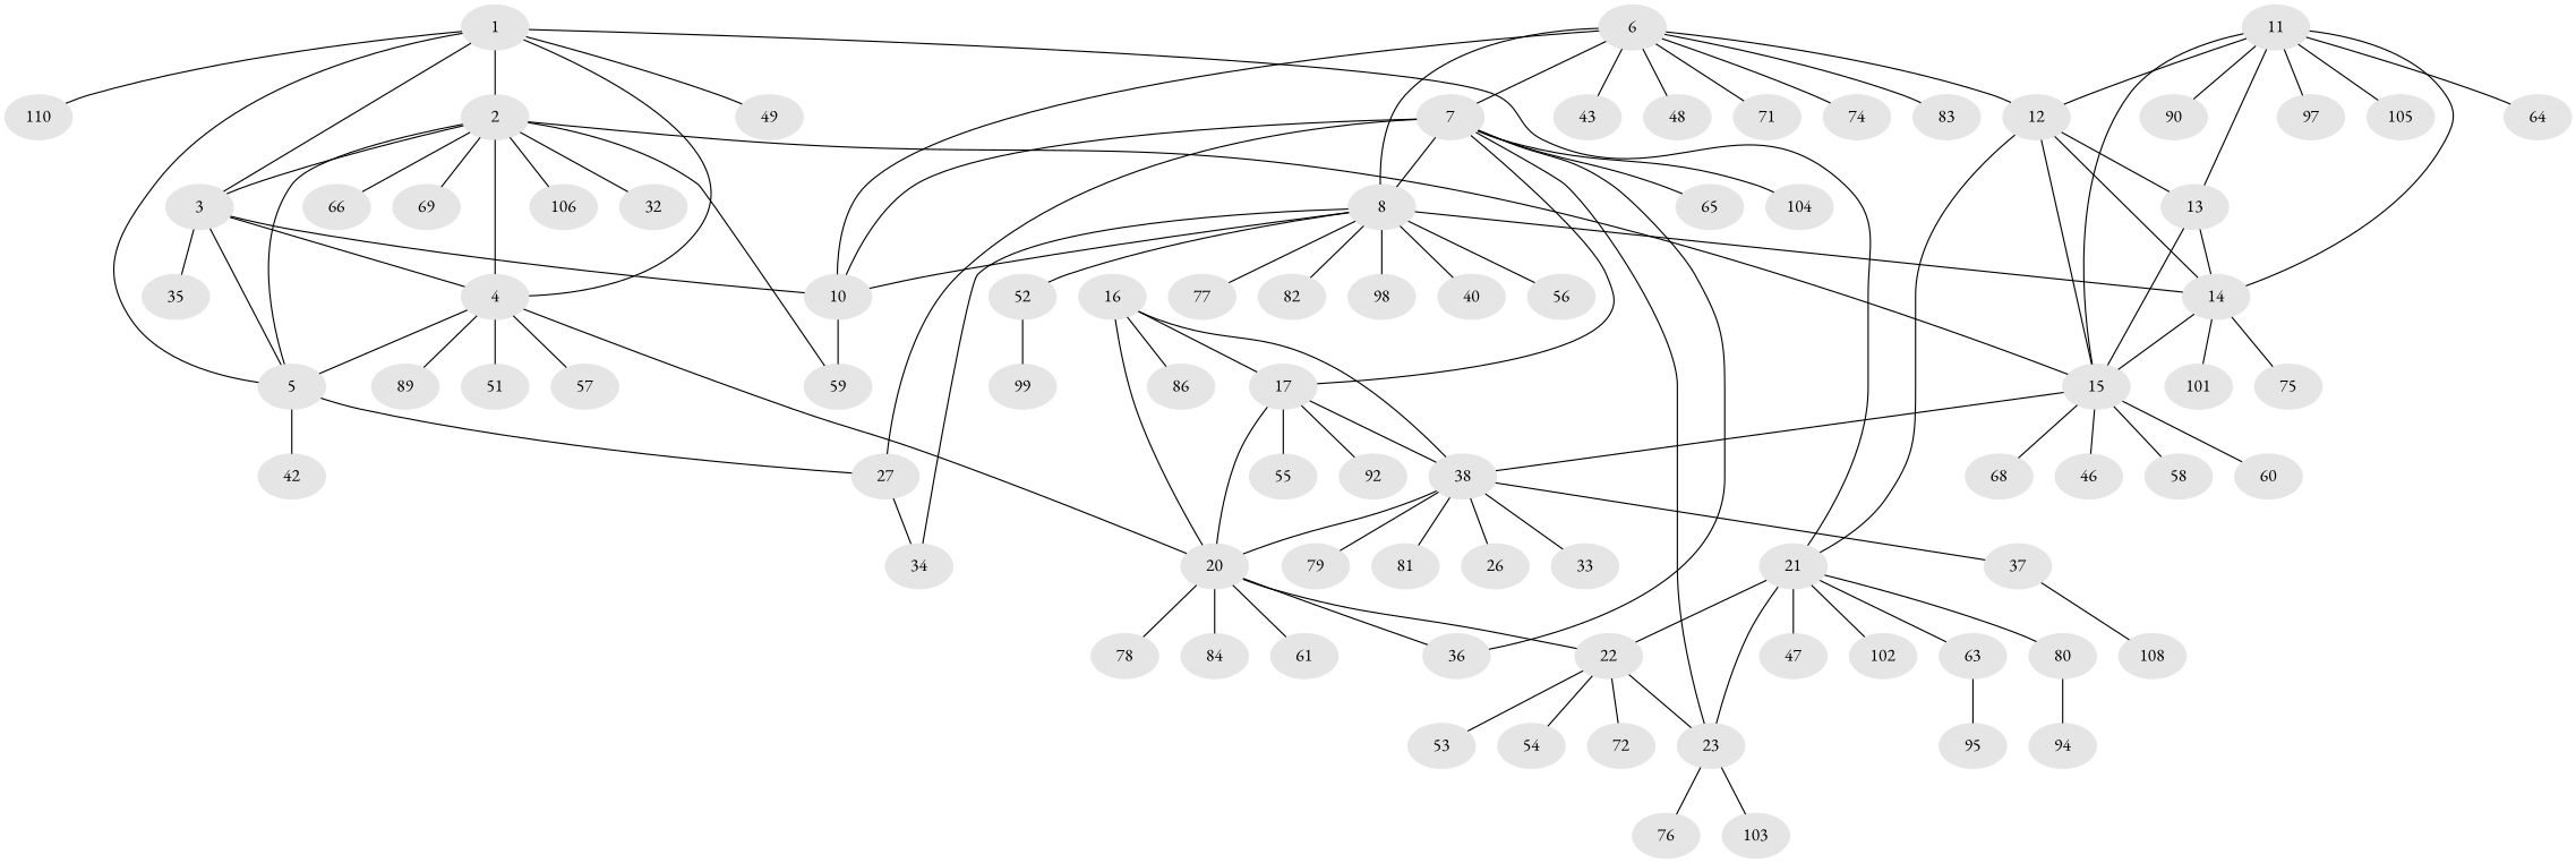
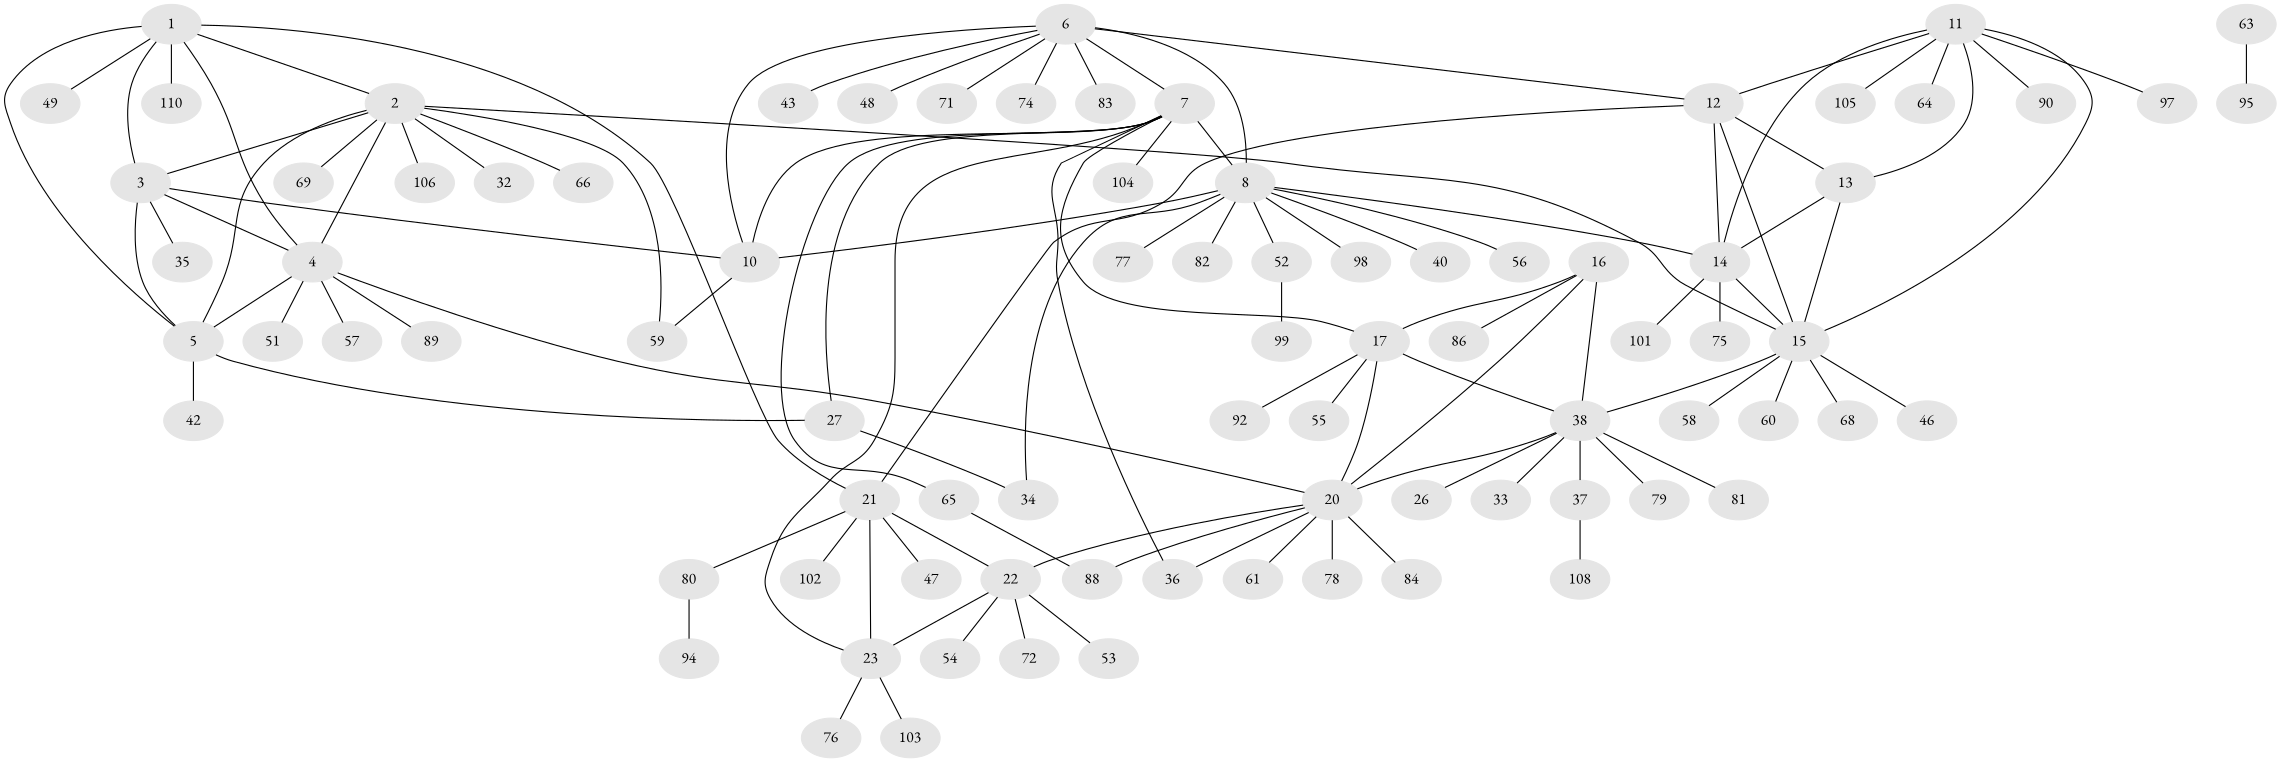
  graph {
    fontname="EB Garamond"
    node [color=gray90 fontname="EB Garamond" style=filled]
    edge [fontname="EB Garamond"]
    1 [super="+28"]
    2 [super="+30"]
    3 [super="+81"]
    4
    5 [super="+91"]
    21 [super="+24"]
    49
    110
    15 [super="+38"]
    32
    59
    66
    69
    106
    10
    35
    20 [super="+109"]
    51 [super="+107"]
    57
    89
    27
    42
    23 [super="+39"]
    22 [super="+25"]
    47
    63
    80
    102
    n29 [label=38 super="+41"]
    46 [super="+70"]
    58
    60
    68
    36
    61
    78
    84
+   88
    34 [super="+45"]
    6 [super="+67"]
    7 [super="+31"]
    8 [super="+9"]
    12 [super="+85"]
    43 [super="+50"]
    48
    71
    74
    83
    17 [super="+19"]
    65 [super="+96"]
    104
    14 [super="+62"]
    40
    52
    56
    77
    82
    98
    13 [super="+44"]
    55
    92
    76
    103
    75
    101
    99
    11 [super="+29"]
    64 [super="+100"]
    90
    97
    105
    26
    33
    37
    79
    n76 [label=81]
    16 [super="+73"]
    86 [super="+93"]
    108
    53
    54
    72
    95
    94
    1 -- 2
    1 -- 3
    1 -- 4
    1 -- 5
    1 -- 21
    1 -- 49
    1 -- 110
    2 -- 3
    2 -- 4
    2 -- 5
    2 -- 15
    2 -- 32
    2 -- 59
    2 -- 66
    2 -- 69
    2 -- 106
    3 -- 4
    3 -- 5
    3 -- 10
    3 -- 35
    4 -- 5
    4 -- 20
    4 -- 51
    4 -- 57
    4 -- 89
    5 -- 27
    5 -- 42
    21 -- 23 [weight=2]
    21 -- 22 [weight=4]
    21 -- 47
-   21 -- 63
    21 -- 80
    21 -- 102
    15 -- n29
    15 -- 46
    15 -- 58
    15 -- 60
    15 -- 68
    10 -- 59
    20 -- 22
    20 -- 36
    20 -- 61
    20 -- 78
    20 -- 84
+   20 -- 88
    27 -- 34
    23 -- 76
    23 -- 103
    22 -- 23 [weight=2]
    22 -- 53
    22 -- 54
    22 -- 72
    63 -- 95
    80 -- 94
    n29 -- 20
    n29 -- 26
    n29 -- 33
    n29 -- 37
    n29 -- 79
    n29 -- n76
    6 -- 10
    6 -- 7
    6 -- 8 [weight=2]
    6 -- 12
    6 -- 43
    6 -- 48
    6 -- 71
    6 -- 74
    6 -- 83
    7 -- 10
    7 -- 27
    7 -- 23
    7 -- 36
    7 -- 8 [weight=2]
    7 -- 17
    7 -- 65
    7 -- 104
    8 -- 10 [weight=2]
    8 -- 34
    8 -- 14
    8 -- 40
    8 -- 52
    8 -- 56
    8 -- 77
    8 -- 82
    8 -- 98
    12 -- 21
    12 -- 15
    12 -- 14
    12 -- 13
    17 -- 20 [weight=2]
    17 -- n29 [weight=2]
    17 -- 55
    17 -- 92
+   65 -- 88
    14 -- 15
    14 -- 75
    14 -- 101
    52 -- 99
    13 -- 15
    13 -- 14
    11 -- 15
    11 -- 12
    11 -- 14
    11 -- 13
    11 -- 64
    11 -- 90
    11 -- 97
    11 -- 105
    37 -- 108
    16 -- 20
    16 -- n29
    16 -- 17 [weight=2]
    16 -- 86
  }
